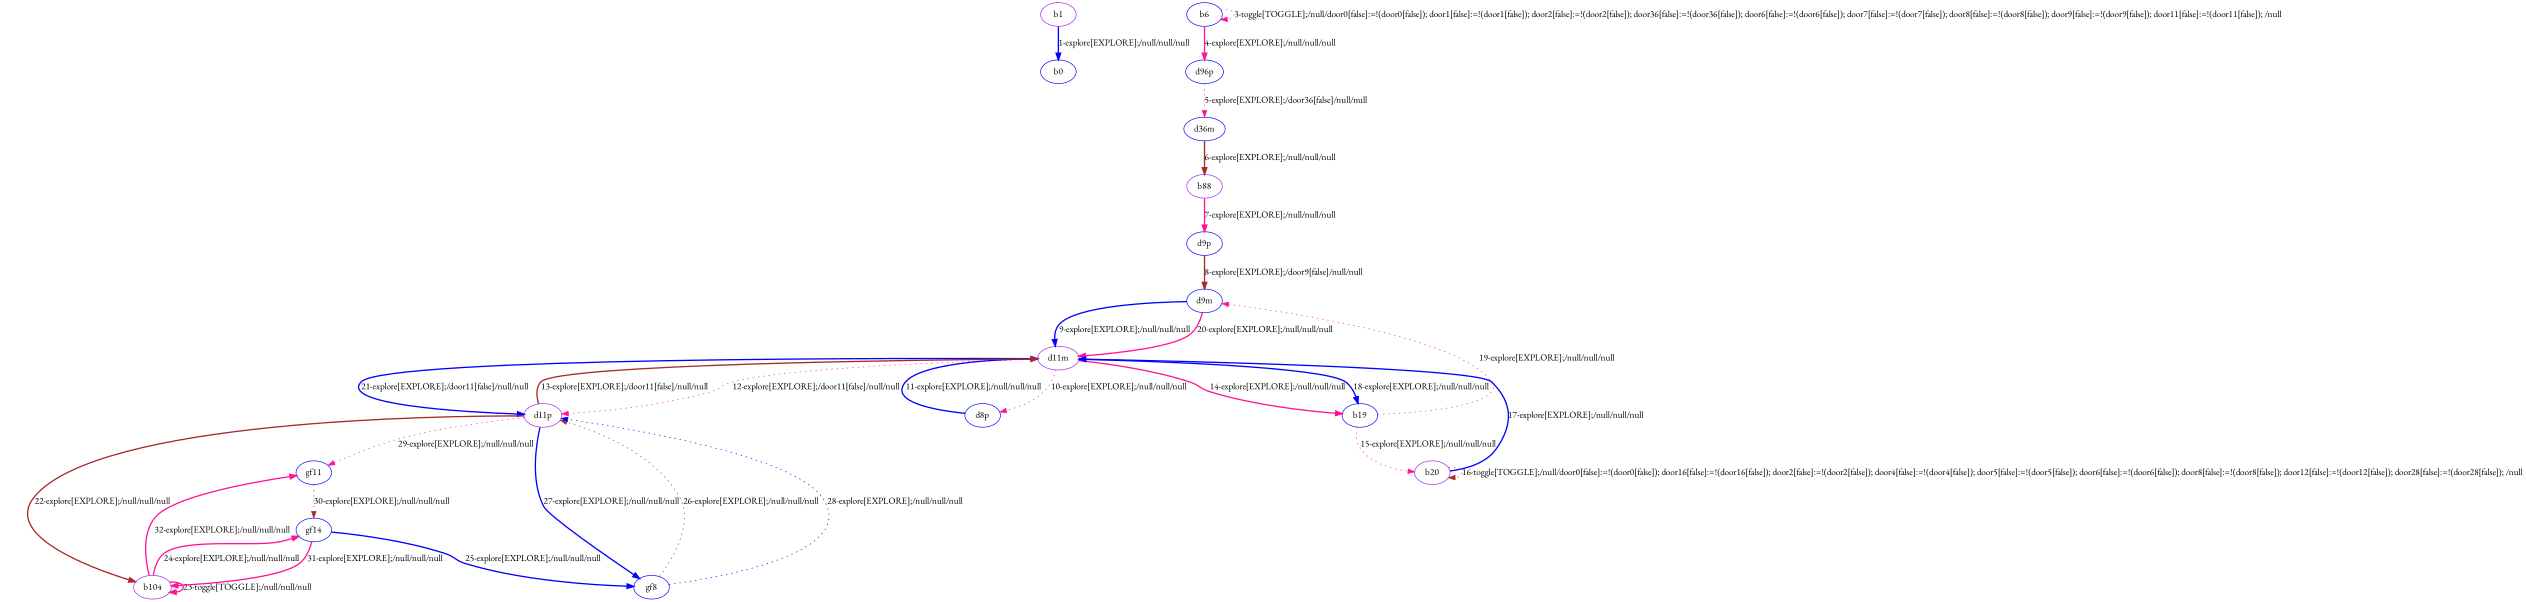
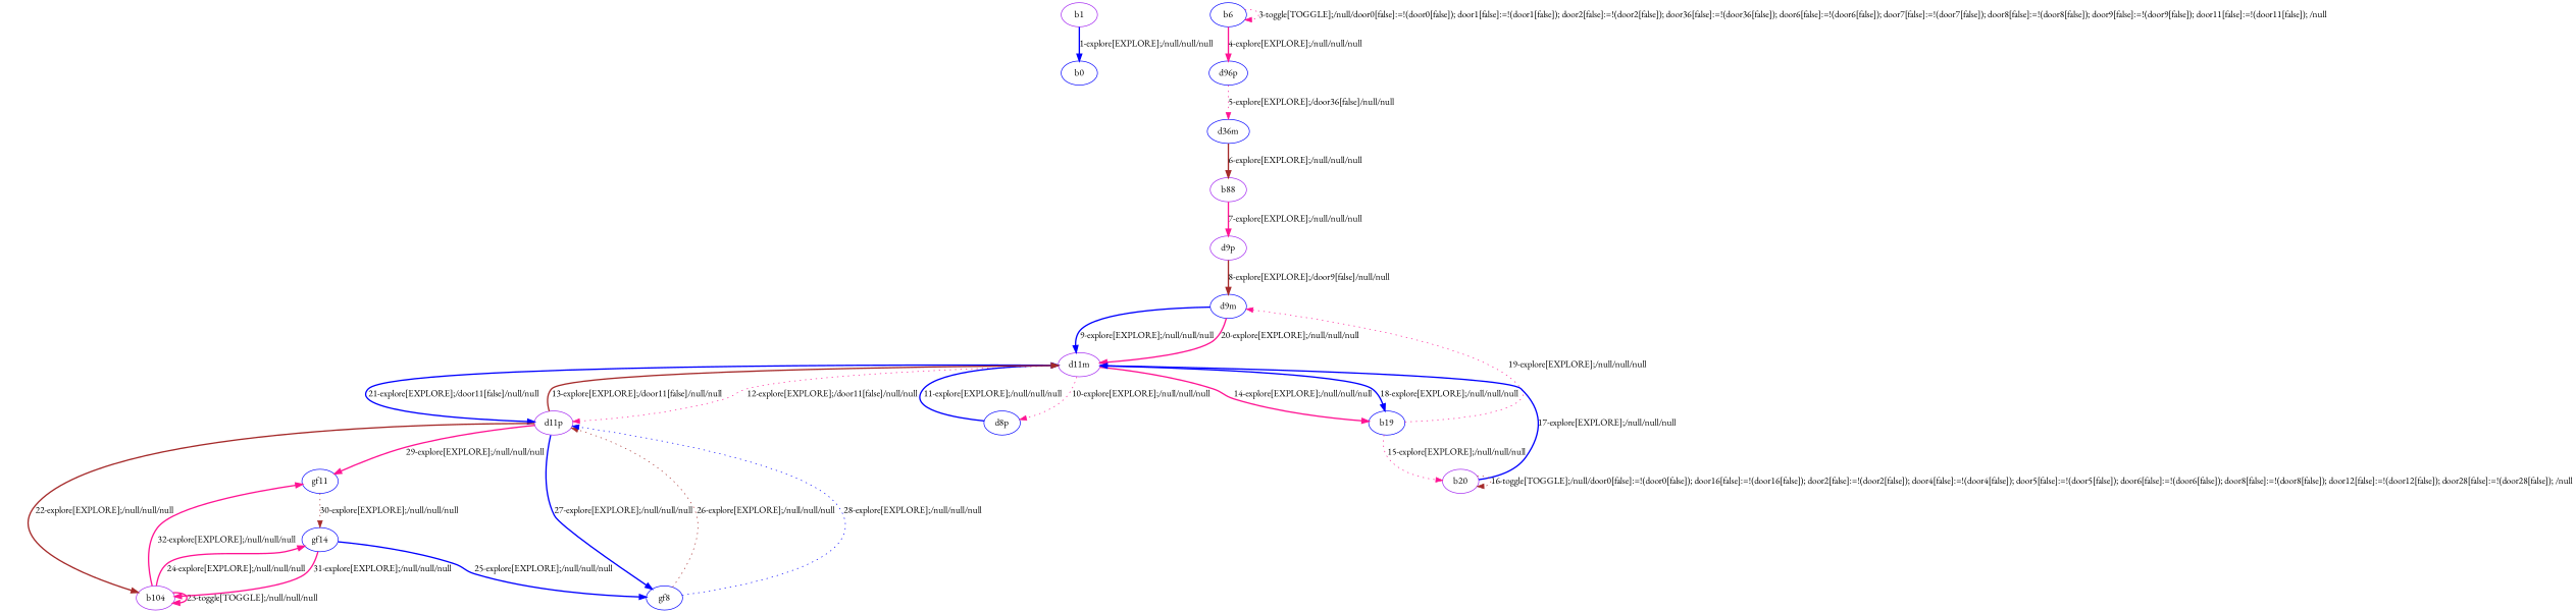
  digraph {
    fontname="EB Garamond"
    node [color=blue fontname="EB Garamond"]
    edge [color=deeppink fontname="EB Garamond" style=bold]
    b1 [color=purple]
    b0
    b6
    n4 [label=d96p]
    d36m
    b88 [color=purple]
-   d9p
+   d9p [color=purple]
    d9m
    d11m [color=purple]
    d8p
    d11p [color=purple]
    b19
    b104 [color=purple]
    gf8
    gf11
    b20 [color=purple]
    gf14
    b1 -> b0 [color=blue label="1-explore[EXPLORE];/null/null/null"]
    b6 -> b6 [label="3-toggle[TOGGLE];/null/door0[false]:=!(door0[false]); door1[false]:=!(door1[false]); door2[false]:=!(door2[false]); door36[false]:=!(door36[false]); door6[false]:=!(door6[false]); door7[false]:=!(door7[false]); door8[false]:=!(door8[false]); door9[false]:=!(door9[false]); door11[false]:=!(door11[false]); /null" style=dotted]
    b6 -> n4 [label="4-explore[EXPLORE];/null/null/null"]
    n4 -> d36m [label="5-explore[EXPLORE];/door36[false]/null/null" style=dotted]
    d36m -> b88 [color=brown label="6-explore[EXPLORE];/null/null/null"]
    b88 -> d9p [label="7-explore[EXPLORE];/null/null/null"]
    d9p -> d9m [color=brown label="8-explore[EXPLORE];/door9[false]/null/null"]
    d9m -> d11m [color=blue label="9-explore[EXPLORE];/null/null/null"]
    d9m -> d11m [label="20-explore[EXPLORE];/null/null/null"]
    d11m -> d8p [label="10-explore[EXPLORE];/null/null/null" style=dotted]
    d11m -> d11p [label="12-explore[EXPLORE];/door11[false]/null/null" style=dotted]
    d11m -> d11p [color=blue label="21-explore[EXPLORE];/door11[false]/null/null"]
    d11m -> b19 [label="14-explore[EXPLORE];/null/null/null"]
    d11m -> b19 [color=blue label="18-explore[EXPLORE];/null/null/null"]
    d8p -> d11m [color=blue label="11-explore[EXPLORE];/null/null/null"]
    d11p -> d11m [color=brown label="13-explore[EXPLORE];/door11[false]/null/null"]
    d11p -> b104 [color=brown label="22-explore[EXPLORE];/null/null/null"]
    d11p -> gf8 [color=blue label="27-explore[EXPLORE];/null/null/null"]
-   d11p -> gf11 [label="29-explore[EXPLORE];/null/null/null" style=dotted]
+   d11p -> gf11 [label="29-explore[EXPLORE];/null/null/null"]
    b19 -> d9m [label="19-explore[EXPLORE];/null/null/null" style=dotted]
    b19 -> b20 [label="15-explore[EXPLORE];/null/null/null" style=dotted]
    b104 -> b104 [label="23-toggle[TOGGLE];/null/null/null"]
    b104 -> gf11 [label="32-explore[EXPLORE];/null/null/null"]
    b104 -> gf14 [label="24-explore[EXPLORE];/null/null/null"]
    gf8 -> d11p [color=brown label="26-explore[EXPLORE];/null/null/null" style=dotted]
    gf8 -> d11p [color=blue label="28-explore[EXPLORE];/null/null/null" style=dotted]
    gf11 -> gf14 [color=brown label="30-explore[EXPLORE];/null/null/null" style=dotted]
    b20 -> d11m [color=blue label="17-explore[EXPLORE];/null/null/null"]
    b20 -> b20 [color=brown label="16-toggle[TOGGLE];/null/door0[false]:=!(door0[false]); door16[false]:=!(door16[false]); door2[false]:=!(door2[false]); door4[false]:=!(door4[false]); door5[false]:=!(door5[false]); door6[false]:=!(door6[false]); door8[false]:=!(door8[false]); door12[false]:=!(door12[false]); door28[false]:=!(door28[false]); /null" style=dotted]
    gf14 -> b104 [label="31-explore[EXPLORE];/null/null/null"]
    gf14 -> gf8 [color=blue label="25-explore[EXPLORE];/null/null/null"]
  }
